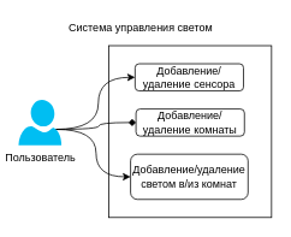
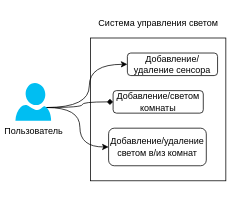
  <mxCell id="0" />
  <mxCell id="1" parent="0" />
  <mxCell id="2" value="" style="rounded=0;whiteSpace=wrap;html=1;" vertex="1" parent="1"><mxGeometry x="120" y="50" width="180" height="190" as="geometry" /></mxCell>
  <mxCell id="3" style="edgeStyle=orthogonalEdgeStyle;rounded=0;orthogonalLoop=1;jettySize=auto;html=1;exitX=0.87;exitY=0.65;exitDx=0;exitDy=0;exitPerimeter=0;entryX=0;entryY=0.5;entryDx=0;entryDy=0;curved=1;" edge="1" parent="1" source="6" target="7"><mxGeometry relative="1" as="geometry" /></mxCell>
  <mxCell id="4" style="edgeStyle=orthogonalEdgeStyle;curved=1;rounded=0;orthogonalLoop=1;jettySize=auto;html=1;exitX=0.87;exitY=0.65;exitDx=0;exitDy=0;exitPerimeter=0;entryX=0;entryY=0.5;entryDx=0;entryDy=0;endArrow=diamond;" edge="1" parent="1" source="6" target="8"><mxGeometry relative="1" as="geometry" /></mxCell>
  <mxCell id="5" style="edgeStyle=orthogonalEdgeStyle;curved=1;rounded=0;orthogonalLoop=1;jettySize=auto;html=1;exitX=0.87;exitY=0.65;exitDx=0;exitDy=0;exitPerimeter=0;entryX=0;entryY=0.5;entryDx=0;entryDy=0;" edge="1" parent="1" source="6" target="9"><mxGeometry relative="1" as="geometry" /></mxCell>
  <mxCell id="6" value="Пользователь" style="verticalLabelPosition=bottom;html=1;verticalAlign=top;align=center;strokeColor=none;fillColor=#00BEF2;shape=mxgraph.azure.user;" vertex="1" parent="1"><mxGeometry x="20" y="110" width="47.5" height="50" as="geometry" /></mxCell>
- <mxCell id="7" value="Добавление/удаление сенсора" style="rounded=1;whiteSpace=wrap;html=1;" vertex="1" parent="1"><mxGeometry x="149" y="70" width="120" height="30" as="geometry" /></mxCell>
- <mxCell id="8" value="Добавление/удаление комнаты" style="rounded=1;whiteSpace=wrap;html=1;" vertex="1" parent="1"><mxGeometry x="150" y="120" width="120" height="30" as="geometry" /></mxCell>
+ <mxCell id="7" value="Добавление/удаление сенсора" style="rounded=1;whiteSpace=wrap;html=1;" vertex="1" parent="1"><mxGeometry x="169" y="70" width="120" height="30" as="geometry" /></mxCell>
+ <mxCell id="8" value="Добавление/светом комнаты" style="rounded=1;whiteSpace=wrap;html=1;" vertex="1" parent="1"><mxGeometry x="150" y="120" width="120" height="30" as="geometry" /></mxCell>
  <mxCell id="9" value="Добавление/удаление светом в/из комнат" style="rounded=1;whiteSpace=wrap;html=1;" vertex="1" parent="1"><mxGeometry x="144" y="170" width="130" height="50" as="geometry" /></mxCell>
- <mxCell id="10" value="Система управления светом" style="text;html=1;align=center;verticalAlign=middle;resizable=0;points=[];autosize=1;strokeColor=none;fillColor=none;" vertex="1" parent="1"><mxGeometry x="70" y="20" width="170" height="20" as="geometry" /></mxCell>
+ <mxCell id="10" value="Система управления светом" style="text;html=1;align=center;verticalAlign=middle;resizable=0;points=[];autosize=1;strokeColor=none;fillColor=none;" vertex="1" parent="1"><mxGeometry x="125" y="20" width="170" height="20" as="geometry" /></mxCell>
